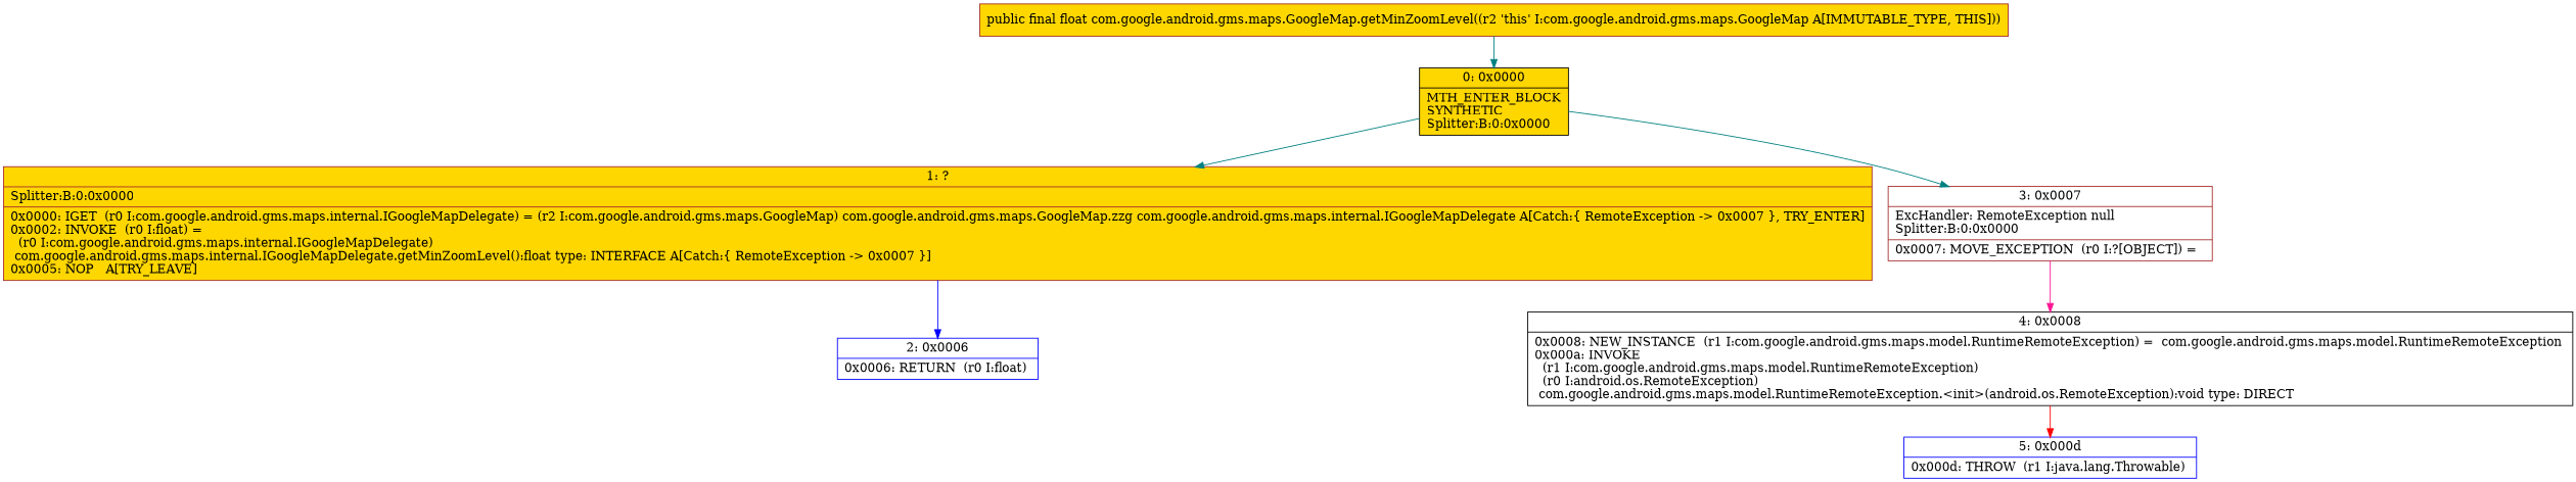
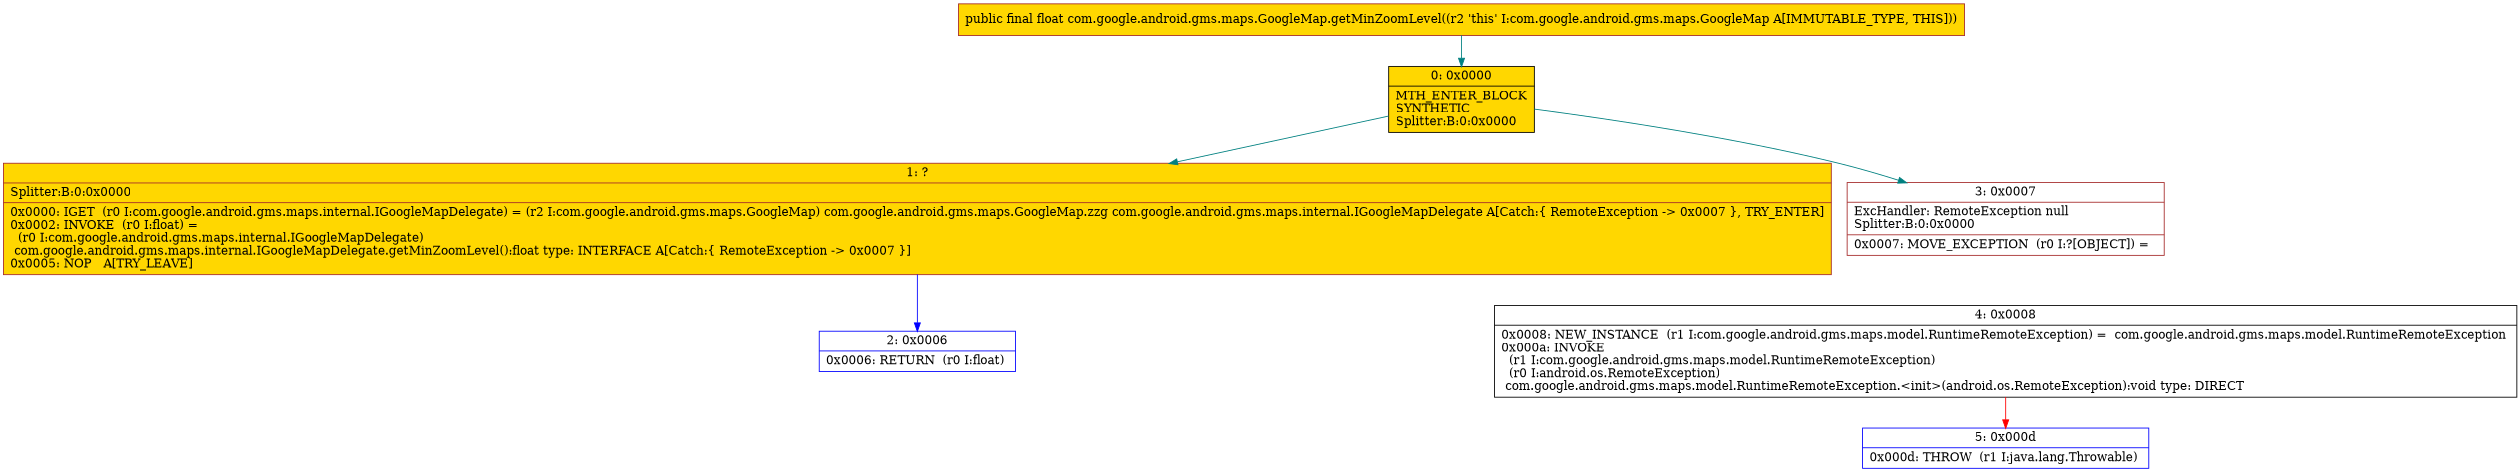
  digraph {
    node [color=brown fillcolor=white shape=record style=filled]
    edge [color=teal]
    n1 [color=black fillcolor=gold label="{0\:\ 0x0000|MTH_ENTER_BLOCK\lSYNTHETIC\lSplitter:B:0:0x0000\l}"]
    n2 [fillcolor=gold label="{1\:\ ?|Splitter:B:0:0x0000\l|0x0000: IGET  (r0 I:com.google.android.gms.maps.internal.IGoogleMapDelegate) = (r2 I:com.google.android.gms.maps.GoogleMap) com.google.android.gms.maps.GoogleMap.zzg com.google.android.gms.maps.internal.IGoogleMapDelegate A[Catch:\{ RemoteException \-\> 0x0007 \}, TRY_ENTER]\l0x0002: INVOKE  (r0 I:float) = \l  (r0 I:com.google.android.gms.maps.internal.IGoogleMapDelegate)\l com.google.android.gms.maps.internal.IGoogleMapDelegate.getMinZoomLevel():float type: INTERFACE A[Catch:\{ RemoteException \-\> 0x0007 \}]\l0x0005: NOP   A[TRY_LEAVE]\l}"]
    n3 [label="{3\:\ 0x0007|ExcHandler: RemoteException null\lSplitter:B:0:0x0000\l|0x0007: MOVE_EXCEPTION  (r0 I:?[OBJECT]) =  \l}"]
    n4 [color=blue label="{2\:\ 0x0006|0x0006: RETURN  (r0 I:float) \l}"]
    n5 [color=black label="{4\:\ 0x0008|0x0008: NEW_INSTANCE  (r1 I:com.google.android.gms.maps.model.RuntimeRemoteException) =  com.google.android.gms.maps.model.RuntimeRemoteException \l0x000a: INVOKE  \l  (r1 I:com.google.android.gms.maps.model.RuntimeRemoteException)\l  (r0 I:android.os.RemoteException)\l com.google.android.gms.maps.model.RuntimeRemoteException.\<init\>(android.os.RemoteException):void type: DIRECT \l}"]
    n6 [color=blue label="{5\:\ 0x000d|0x000d: THROW  (r1 I:java.lang.Throwable) \l}"]
    n7 [fillcolor=gold label="{public final float com.google.android.gms.maps.GoogleMap.getMinZoomLevel((r2 'this' I:com.google.android.gms.maps.GoogleMap A[IMMUTABLE_TYPE, THIS])) }"]
    n1 -> n2
    n1 -> n3
    n2 -> n4 [color=blue]
-   n3 -> n5 [color=deeppink]
    n5 -> n6 [color=red]
    n7 -> n1
  }
